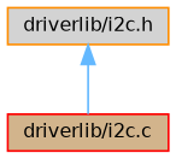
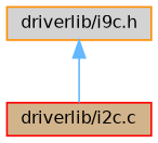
  digraph {
    node [fontname=Helvetica fontsize=10 shape=box style=filled]
-   n1 [color=darkorange fillcolor=lightgrey fontcolor=black height=0.2 label="driverlib/i2c.h" width=0.4]
+   n1 [color=darkorange fillcolor=lightgrey fontcolor=black height=0.2 label="driverlib/i9c.h" width=0.4]
    n2 [color=red fillcolor=tan height=0.2 label="driverlib/i2c.c" width=0.4]
    n1 -> n2 [color=steelblue1 dir=back fontname=Helvetica fontsize=10 labelfontname=Helvetica labelfontsize=10 style=solid]
  }
